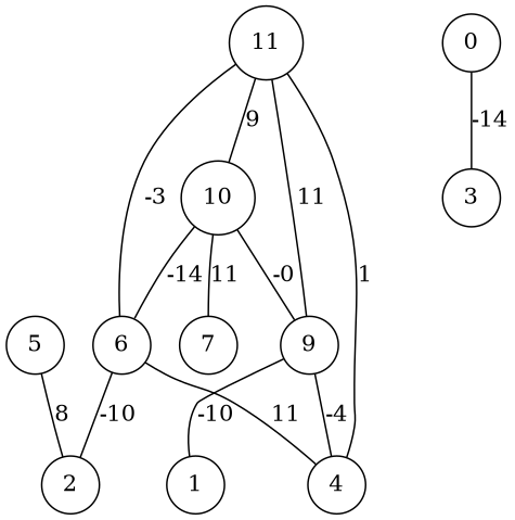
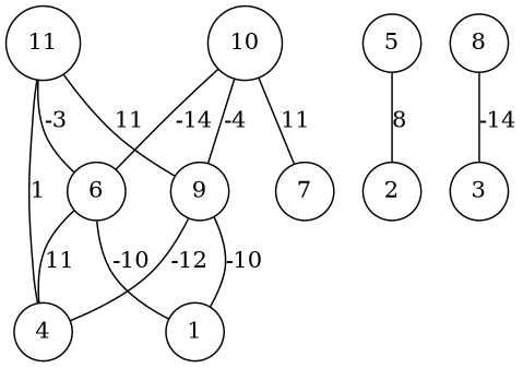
  graph {
    fontname="Helvetica,Arial,sans-serif"
    node [shape=circle]
    11
    4
    6
    9
    10
    1
    7
    5
    2
-   8 [label=0]
+   8
    3
    11 -- 4 [label=1]
    11 -- 6 [label=-3]
    11 -- 9 [label=11]
-   11 -- 10 [label=9]
    6 -- 4 [label=11]
-   6 -- 2 [label=-10]
-   9 -- 4 [label=-4]
+   6 -- 1 [label=-10]
+   9 -- 4 [label=-12]
    9 -- 1 [label=-10]
    10 -- 6 [label=-14]
-   10 -- 9 [label=-0]
+   10 -- 9 [label=-4]
    10 -- 7 [label=11]
    5 -- 2 [label=8]
    8 -- 3 [label=-14]
  }
